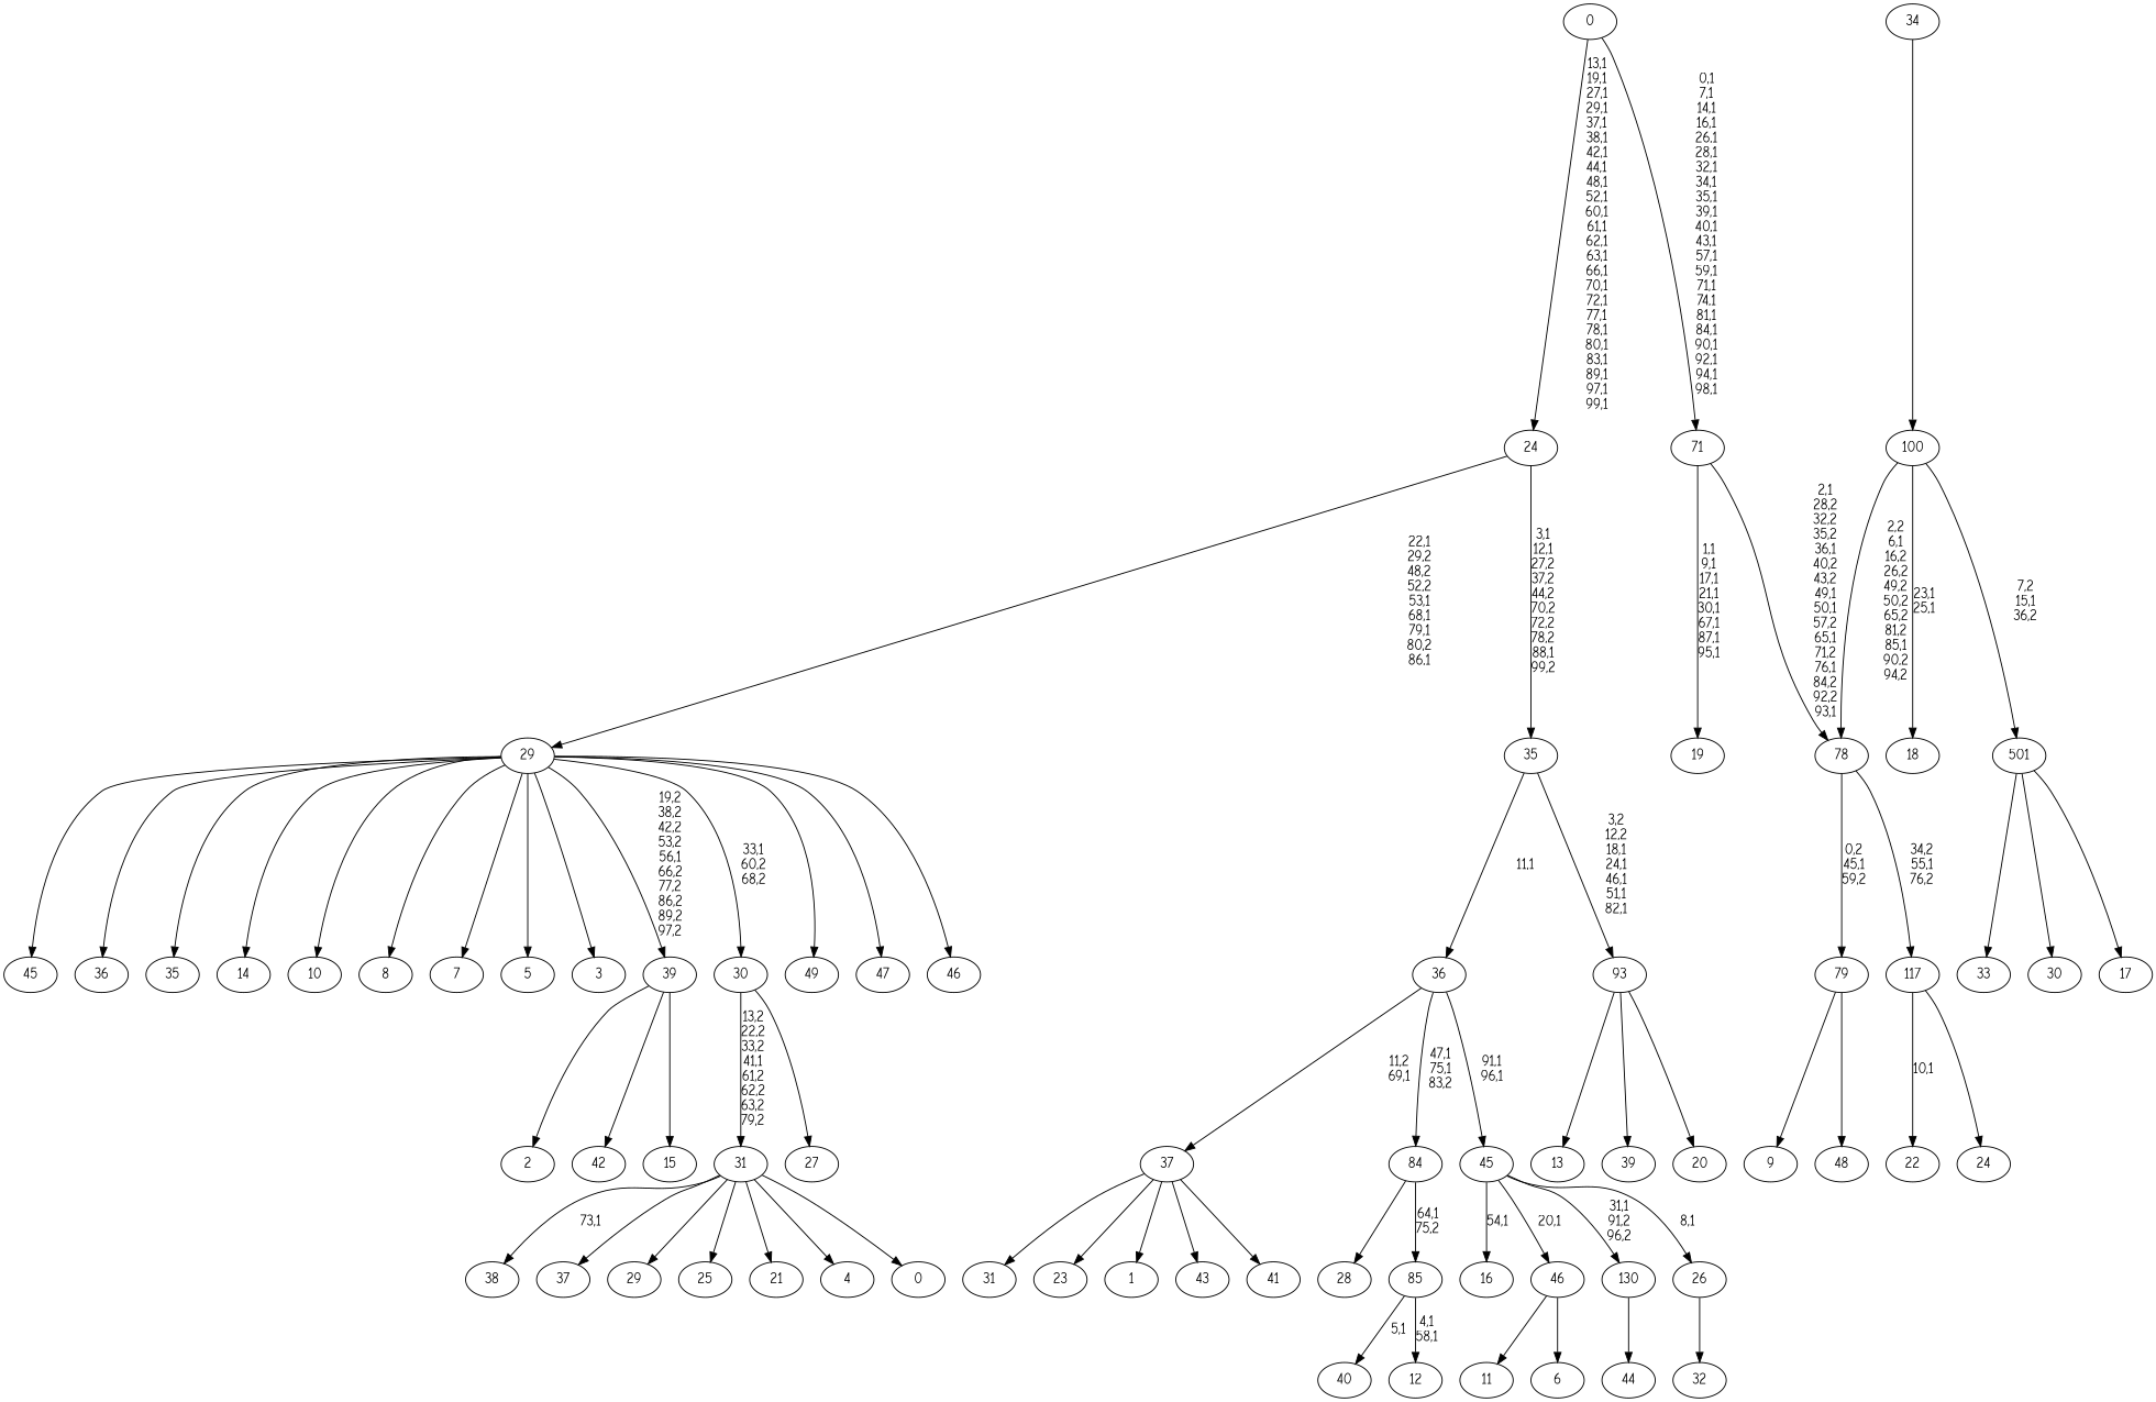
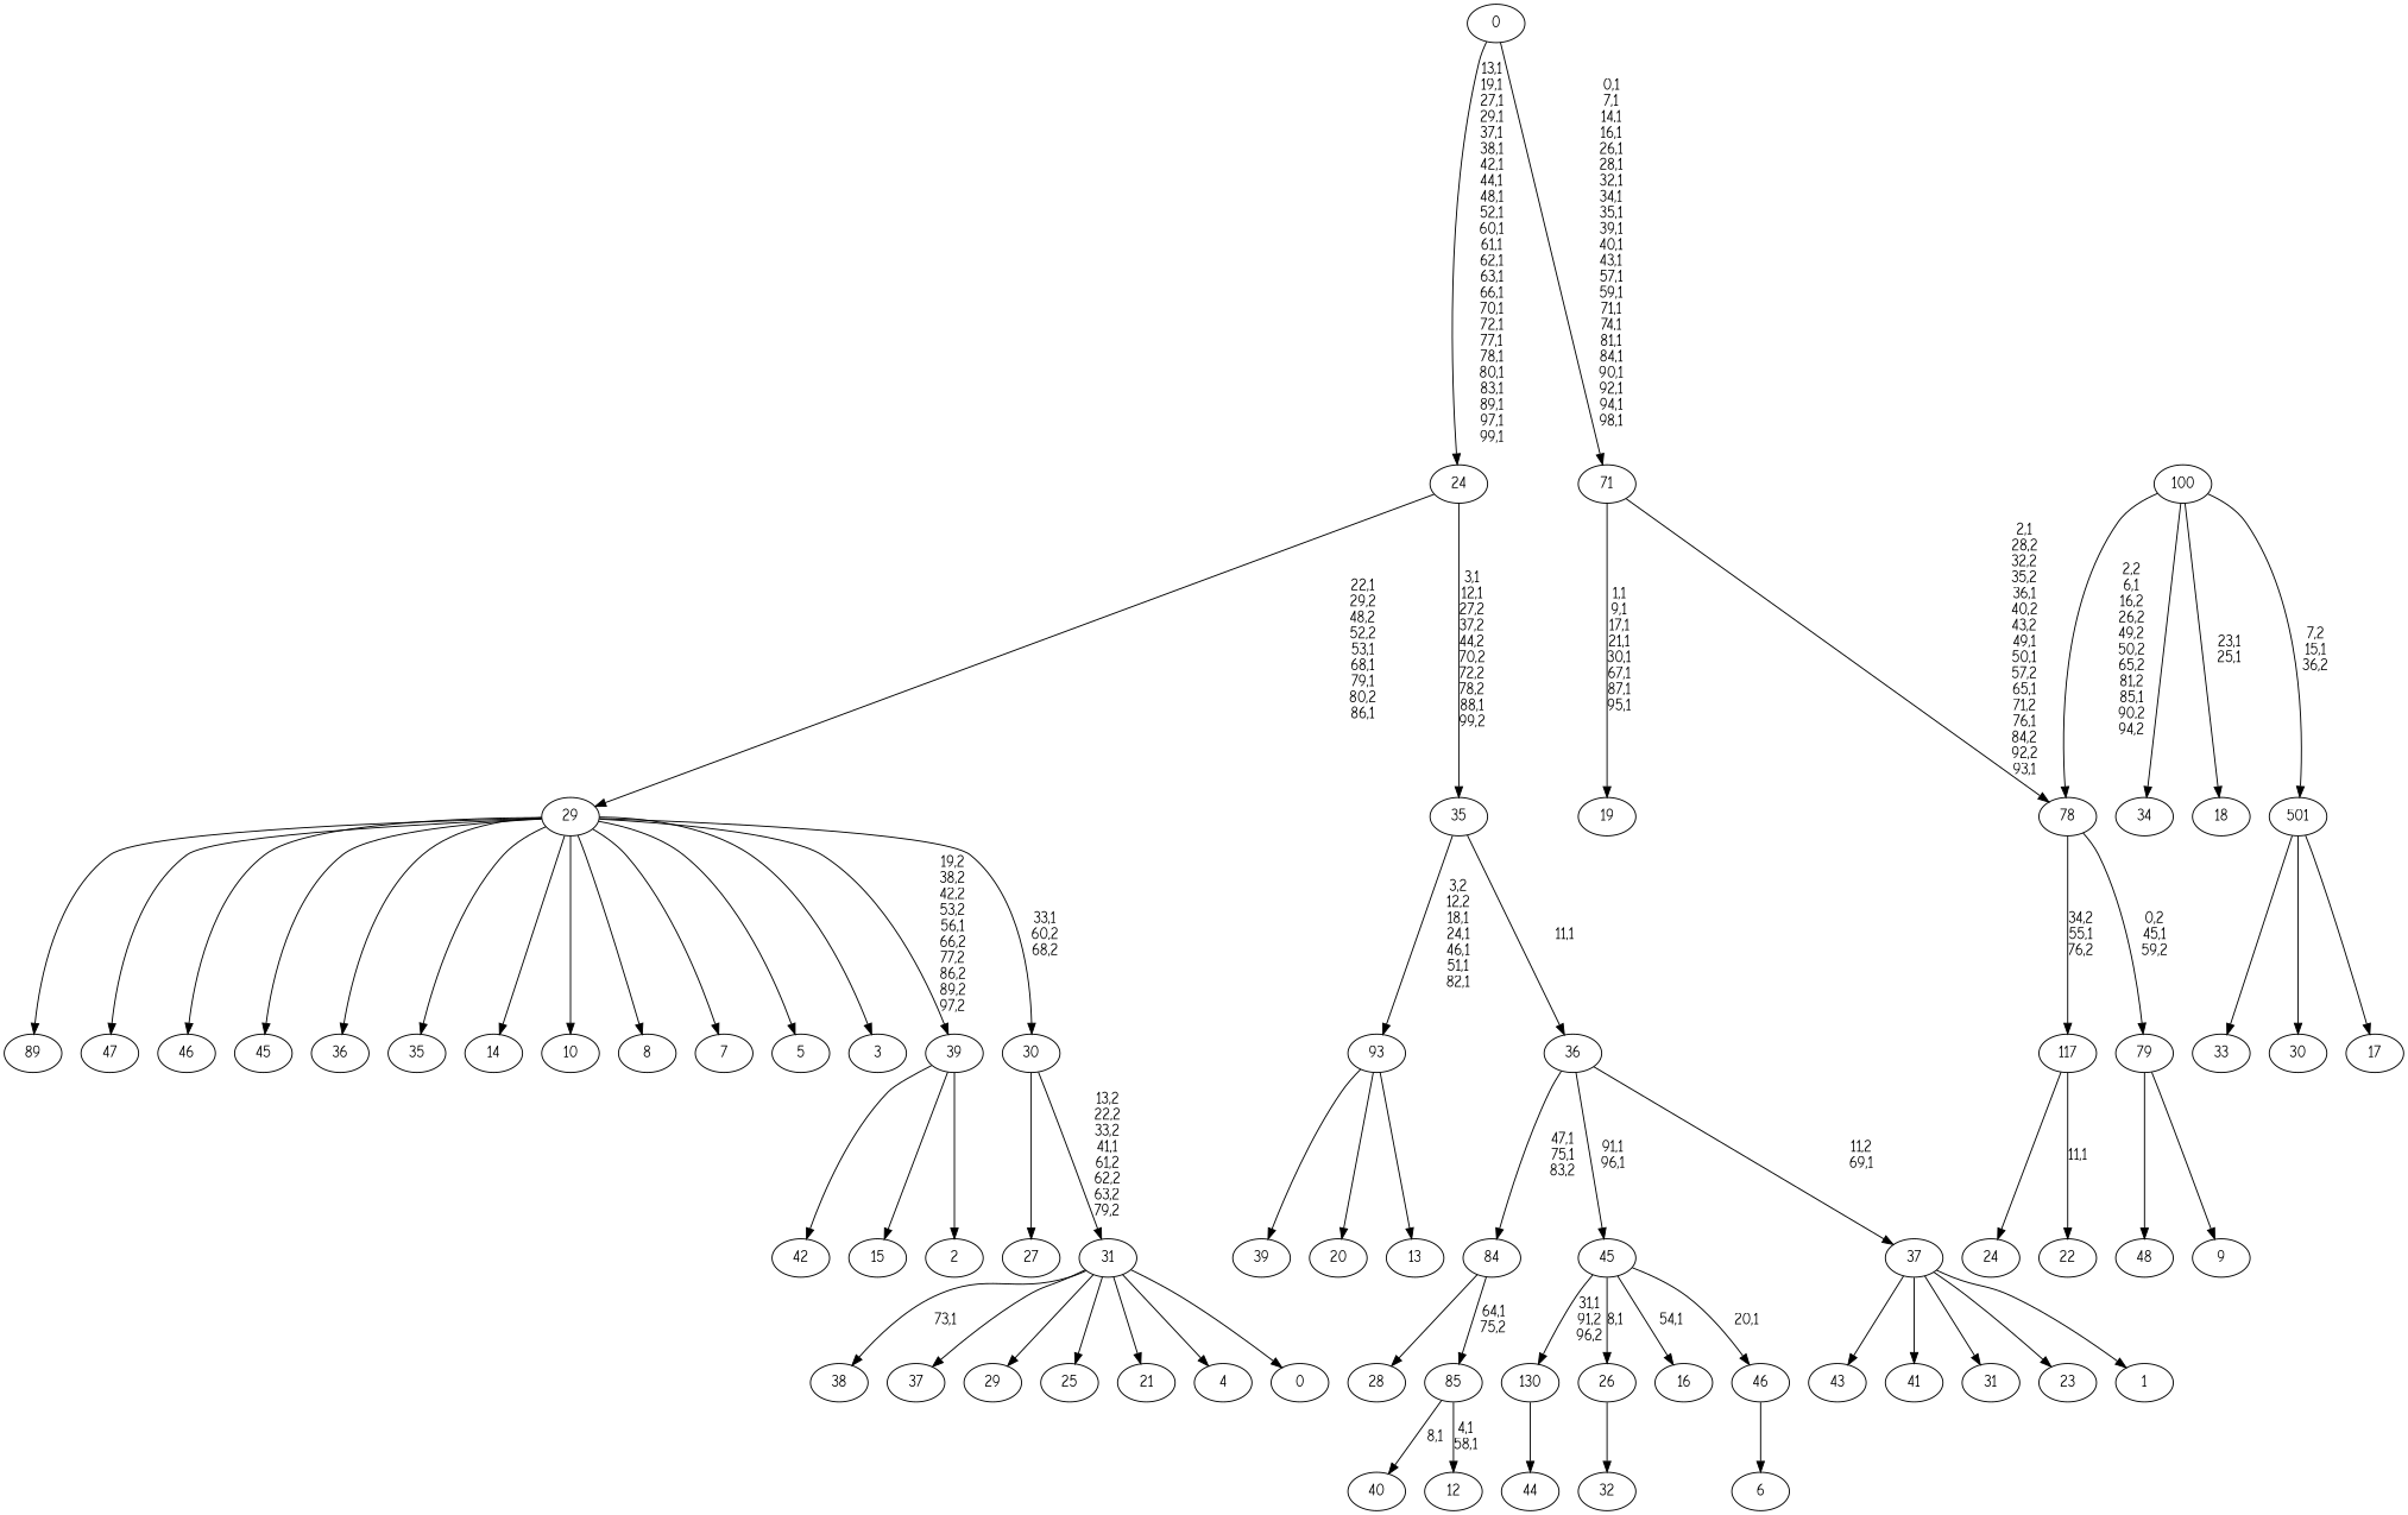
  digraph {
    fontname="Comic Neue"
    node [fontname="Comic Neue"]
    edge [fontname="Comic Neue"]
-   n1 [label=49]
+   n1 [label=89]
    n2 [label=48]
    n3 [label=47]
    n4 [label=46]
    n5 [label=45]
    n6 [label=44]
    n7 [label=43]
    n8 [label=42]
    n9 [label=41]
    n10 [label=40]
    n11 [label=39]
    n12 [label=38]
    n13 [label=37]
    n14 [label=36]
    n15 [label=35]
    n16 [label=34]
    n17 [label=33]
    n18 [label=32]
    130
    n20 [label=31]
    n21 [label=30]
    n22 [label=29]
    n23 [label=28]
    n24 [label=27]
    n25 [label=26]
    n26 [label=25]
    n27 [label=24]
    n28 [label=23]
    n29 [label=22]
    117
    n31 [label=21]
    n32 [label=20]
    n33 [label=19]
    n34 [label=18]
    n35 [label=17]
    n36 [label=501]
    100
    78
    n39 [label=16]
    n40 [label=15]
    n41 [label=14]
    n42 [label=13]
    93
    n44 [label=12]
    85
    84
-   n47 [label=11]
    n48 [label=10]
    n49 [label=9]
    79
    71
    n52 [label=8]
    n53 [label=7]
    n54 [label=6]
    46
    45
    n57 [label=5]
    n58 [label=4]
    n59 [label=3]
    n60 [label=2]
    39
    n62 [label=1]
    37
    36
    35
    n66 [label=0]
    31
    30
    29
    24
    0
    130 -> n6
    n25 -> n18
    117 -> n27
-   117 -> n29 [label="10,1"]
+   117 -> n29 [label="11,1"]
    n36 -> n17
    n36 -> n21
    n36 -> n35
-   n16 -> 100
+   100 -> n16
    100 -> n34 [label="23,1\n25,1"]
    100 -> n36 [label="7,2\n15,1\n36,2"]
    100 -> 78 [label="2,2\n6,1\n16,2\n26,2\n49,2\n50,2\n65,2\n81,2\n85,1\n90,2\n94,2"]
    78 -> 117 [label="34,2\n55,1\n76,2"]
    78 -> 79 [label="0,2\n45,1\n59,2"]
    93 -> n11
    93 -> n32
    93 -> n42
-   85 -> n10 [label="5,1"]
+   85 -> n10 [label="8,1"]
    85 -> n44 [label="4,1\n58,1"]
    84 -> n23
    84 -> 85 [label="64,1\n75,2"]
    79 -> n2
    79 -> n49
    71 -> n33 [label="1,1\n9,1\n17,1\n21,1\n30,1\n67,1\n87,1\n95,1"]
    71 -> 78 [label="2,1\n28,2\n32,2\n35,2\n36,1\n40,2\n43,2\n49,1\n50,1\n57,2\n65,1\n71,2\n76,1\n84,2\n92,2\n93,1"]
-   46 -> n47
    46 -> n54
    45 -> 130 [label="31,1\n91,2\n96,2"]
    45 -> n25 [label="8,1"]
    45 -> n39 [label="54,1"]
    45 -> 46 [label="20,1"]
    39 -> n8
    39 -> n40
    39 -> n60
    37 -> n7
    37 -> n9
    37 -> n20
    37 -> n28
    37 -> n62
    36 -> 84 [label="47,1\n75,1\n83,2"]
    36 -> 45 [label="91,1\n96,1"]
    36 -> 37 [label="11,2\n69,1"]
    35 -> 93 [label="3,2\n12,2\n18,1\n24,1\n46,1\n51,1\n82,1"]
    35 -> 36 [label="11,1"]
    31 -> n12 [label="73,1"]
    31 -> n13
    31 -> n22
    31 -> n26
    31 -> n31
    31 -> n58
    31 -> n66
    30 -> n24
    30 -> 31 [label="13,2\n22,2\n33,2\n41,1\n61,2\n62,2\n63,2\n79,2"]
    29 -> n1
    29 -> n3
    29 -> n4
    29 -> n5
    29 -> n14
    29 -> n15
    29 -> n41
    29 -> n48
    29 -> n52
    29 -> n53
    29 -> n57
    29 -> n59
    29 -> 39 [label="19,2\n38,2\n42,2\n53,2\n56,1\n66,2\n77,2\n86,2\n89,2\n97,2"]
    29 -> 30 [label="33,1\n60,2\n68,2"]
    24 -> 35 [label="3,1\n12,1\n27,2\n37,2\n44,2\n70,2\n72,2\n78,2\n88,1\n99,2"]
    24 -> 29 [label="22,1\n29,2\n48,2\n52,2\n53,1\n68,1\n79,1\n80,2\n86,1"]
    0 -> 71 [label="0,1\n7,1\n14,1\n16,1\n26,1\n28,1\n32,1\n34,1\n35,1\n39,1\n40,1\n43,1\n57,1\n59,1\n71,1\n74,1\n81,1\n84,1\n90,1\n92,1\n94,1\n98,1"]
    0 -> 24 [label="13,1\n19,1\n27,1\n29,1\n37,1\n38,1\n42,1\n44,1\n48,1\n52,1\n60,1\n61,1\n62,1\n63,1\n66,1\n70,1\n72,1\n77,1\n78,1\n80,1\n83,1\n89,1\n97,1\n99,1"]
  }
